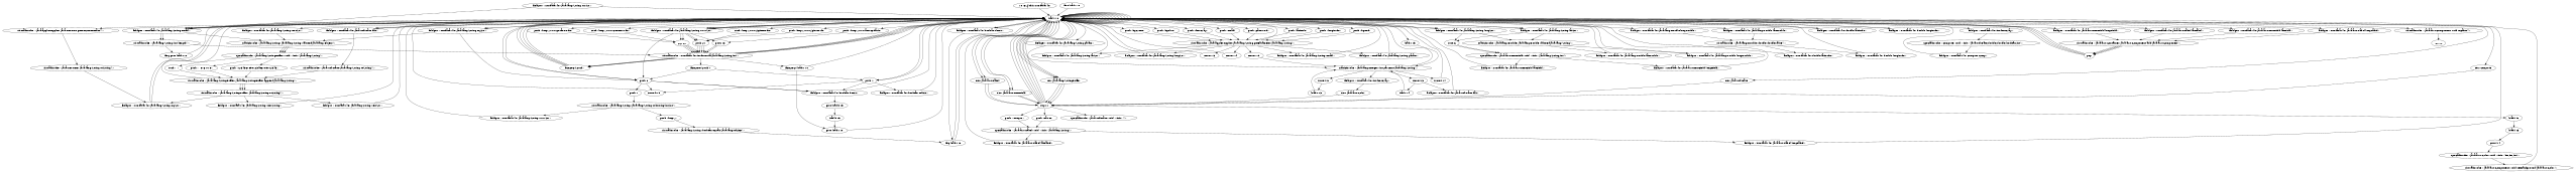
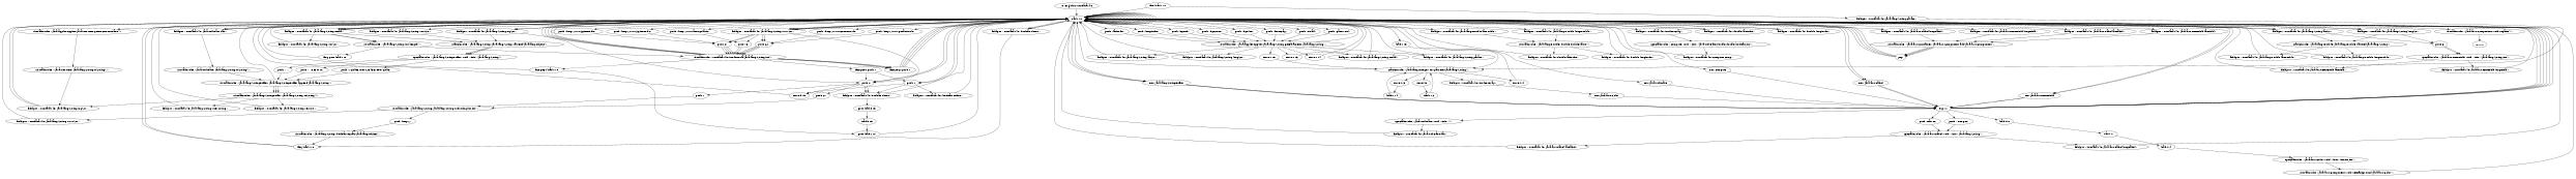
  digraph {
    "r0 := @this: sundata148"
    "load.r r0"
    "virtualinvoke <java.applet.Applet: java.net.URL getDocumentBase()>"
    "new java.lang.StringBuffer"
    "fieldget <sundata148: java.lang.String myStr>"
    "push 0"
    "new java.util.Date"
    "push \"latitude\""
    "push \"longitude\""
    "fieldget <sundata148: java.lang.String latStr>"
    "fieldget <sundata148: java.lang.Double latDouble>"
    "fieldget <sundata148: java.lang.String longStr>"
    "fieldget <sundata148: java.lang.Double longDouble>"
    "push \"bgRed\""
    "push \"bgGreen\""
    "push \"bgBlue\""
    "push \"fontGray\""
    "load.r r5"
    "new compute"
    "fieldget <sundata148: java.util.Date dat>"
    "fieldget <sundata148: double latitude>"
    "fieldget <sundata148: double longitude>"
    "fieldget <sundata148: boolean demo>"
    "fieldget <sundata148: int fontGray>"
    "new java.awt.Label"
    "fieldget <sundata148: java.awt.Label latLabel>"
    "new java.awt.TextField"
    "fieldget <sundata148: java.awt.TextField latField>"
    "fieldget <sundata148: java.awt.Label longLabel>"
    "fieldget <sundata148: java.awt.TextField longField>"
    "push \"email\""
    "push \"password\""
    "fieldget <sundata148: java.lang.String email>"
    "fieldget <sundata148: java.lang.String wwwStr>"
    "push \"http://www.GeoAstro.de\""
    "push \"http://www.geoastro.de\""
    "push \"http://www.jgiesen.de\""
    "push \"http://www.j-giesen.de\""
    "push \"http://www.astropolaris\""
    "push 1"
    "fieldget <sundata148: java.lang.String param>"
    "fieldget <sundata148: java.lang.String versStr>"
    "virtualinvoke <java.awt.Component: void repaint()>"
    "virtualinvoke <java.net.URL: java.lang.String toString()>"
    "dup1.r"
    "staticinvoke <java.lang.String: java.lang.String valueOf(java.lang.Object)>"
+   "push 27"
    "store.b r5"
    "fieldput <sundata148: boolean demo>"
    "push 7"
    "virtualinvoke <java.applet.Applet: java.lang.String getParameter(java.lang.String)>"
    "staticinvoke <java.lang.Double: java.lang.Double valueOf(java.lang.String)>"
    "push 6"
    "virtualinvoke <java.lang.Double: double doubleValue()>"
    "staticinvoke <java.lang.Integer: int parseInt(java.lang.String)>"
    "virtualinvoke <java.util.Date: java.lang.String toString()>"
    "ifeq load.r r0"
    "specialinvoke <compute: void <init>(java.util.Date,double,double,boolean,int)>"
    "virtualinvoke <java.awt.Container: java.awt.Component add(java.awt.Component)>"
    "fieldput <sundata148: java.lang.String usrStr>"
    "virtualinvoke <java.lang.String: int length()>"
-   "push 22" [label="pop 22"]
+   "push 22"
    "push 21"
    n64 [label="push 13"]
    "fieldput <sundata148: boolean online>"
    return
    "fieldput <sundata148: java.lang.String myStr>"
    "specialinvoke <java.util.Date: void <init>()>"
    "load.i i0"
    "push \"Lat. =\""
    "push \" Long.=\""
    "fieldput <sundata148: java.util.Date dat>"
-   "load.i r3"
+   "load.i r3" [label="load.i r1"]
    "specialinvoke <java.awt.Label: void <init>(java.lang.String)>"
    "specialinvoke <java.lang.StringBuffer: void <init>(java.lang.String)>"
    "push \"1234567890123456789012345\""
    "push \"  \""
    "push \"   D E M O\""
    "virtualinvoke <java.lang.StringBuffer: java.lang.StringBuffer append(java.lang.String)>"
    "virtualinvoke <java.lang.StringBuffer: java.lang.String toString()>"
    "fieldput <sundata148: java.lang.String userString>"
    "fieldput <sundata148: java.lang.String versStr>"
    "virtualinvoke <java.lang.String: java.lang.String substring(int,int)>"
    "goto load.b r5"
    "fieldput <sundata148: java.lang.String wwwStr>"
    "push \"http://\""
    "virtualinvoke <java.lang.String: boolean equals(java.lang.Object)>"
    "fieldput <sundata148: java.lang.String latStr>"
    "fieldput <sundata148: java.lang.String longStr>"
    "store.r r3"
    "store.r r4"
    "store.r r5"
    "fieldput <sundata148: java.lang.String email>"
    "fieldput <sundata148: java.lang.String param>"
    "fieldput <sundata148: java.lang.Double latDouble>"
    "fieldput <sundata148: java.lang.Double longDouble>"
    "specialinvoke <java.awt.TextField: void <init>(java.lang.String,int)>"
    "fieldput <sundata148: double latitude>"
    "fieldput <sundata148: double longitude>"
    "store.i i0"
    "store.i r3"
    "store.i r4"
    "fieldput <sundata148: int fontGray>"
    "load.r r3"
    "load.r r4"
    "new java.awt.Color"
-   "load.i r4" [label="goto.i r4"]
+   "load.i r4"
    "specialinvoke <java.awt.Color: void <init>(int,int,int)>"
    "virtualinvoke <java.awt.Component: void setBackground(java.awt.Color)>"
    "fieldput <sundata148: compute comp>"
    "fieldput <sundata148: java.awt.Label latLabel>"
    "fieldput <sundata148: java.awt.Label longLabel>"
    pop
    "fieldput <sundata148: java.awt.TextField latField>"
    "fieldput <sundata148: java.awt.TextField longField>"
    "virtualinvoke <sundata148: int formula(java.lang.String,int)>"
    "ifeq goto load.r r0"
    "ifcmpeq.i push 1"
    n119 [label="ifcmpne.i push 7"]
    "ifcmpeq.i load.r r0"
    "goto load.r r0"
    "load.b r5"
    "ifne load.r r0"
    "r0 := @this: sundata148" -> "load.r r0"
    "load.r r0" -> "load.r r0"
    "load.r r0" -> "load.r r0"
    "load.r r0" -> "load.r r0"
    "load.r r0" -> "load.r r0"
    "load.r r0" -> "load.r r0"
    "load.r r0" -> "load.r r0"
    "load.r r0" -> "load.r r0"
    "load.r r0" -> "load.r r0"
    "load.r r0" -> "load.r r0"
    "load.r r0" -> "load.r r0"
    "load.r r0" -> "load.r r0"
    "load.r r0" -> "load.r r0"
    "load.r r0" -> "load.r r0"
    "load.r r0" -> "load.r r0"
    "load.r r0" -> "load.r r0"
    "load.r r0" -> "load.r r0"
    "load.r r0" -> "load.r r0"
    "load.r r0" -> "load.r r0"
    "load.r r0" -> "load.r r0"
    "load.r r0" -> "load.r r0"
    "load.r r0" -> "load.r r0"
    "load.r r0" -> "load.r r0"
    "load.r r0" -> "virtualinvoke <java.applet.Applet: java.net.URL getDocumentBase()>"
    "load.r r0" -> "new java.lang.StringBuffer"
    "load.r r0" -> "new java.lang.StringBuffer"
    "load.r r0" -> "new java.lang.StringBuffer"
    "load.r r0" -> "fieldget <sundata148: java.lang.String myStr>"
    "load.r r0" -> "fieldget <sundata148: java.lang.String myStr>"
    "load.r r0" -> "push 0"
    "load.r r0" -> "push 0"
    "load.r r0" -> "new java.util.Date"
    "load.r r0" -> "push \"latitude\""
    "load.r r0" -> "push \"longitude\""
    "load.r r0" -> "fieldget <sundata148: java.lang.String latStr>"
    "load.r r0" -> "fieldget <sundata148: java.lang.String latStr>"
    "load.r r0" -> "fieldget <sundata148: java.lang.Double latDouble>"
    "load.r r0" -> "fieldget <sundata148: java.lang.String longStr>"
    "load.r r0" -> "fieldget <sundata148: java.lang.String longStr>"
    "load.r r0" -> "fieldget <sundata148: java.lang.Double longDouble>"
    "load.r r0" -> "push \"bgRed\""
    "load.r r0" -> "push \"bgGreen\""
    "load.r r0" -> "push \"bgBlue\""
    "load.r r0" -> "push \"fontGray\""
    "load.r r0" -> "load.r r5"
    "load.r r0" -> "new compute"
    "load.r r0" -> "fieldget <sundata148: java.util.Date dat>"
    "load.r r0" -> "fieldget <sundata148: java.util.Date dat>"
    "load.r r0" -> "fieldget <sundata148: double latitude>"
    "load.r r0" -> "fieldget <sundata148: double longitude>"
    "load.r r0" -> "fieldget <sundata148: boolean demo>"
    "load.r r0" -> "fieldget <sundata148: boolean demo>"
    "load.r r0" -> "fieldget <sundata148: int fontGray>"
    "load.r r0" -> "new java.awt.Label"
    "load.r r0" -> "new java.awt.Label"
    "load.r r0" -> "fieldget <sundata148: java.awt.Label latLabel>"
    "load.r r0" -> "new java.awt.TextField"
    "load.r r0" -> "new java.awt.TextField"
    "load.r r0" -> "fieldget <sundata148: java.awt.TextField latField>"
    "load.r r0" -> "fieldget <sundata148: java.awt.Label longLabel>"
    "load.r r0" -> "fieldget <sundata148: java.awt.TextField longField>"
    "load.r r0" -> "push \"email\""
    "load.r r0" -> "push \"password\""
    "load.r r0" -> "fieldget <sundata148: java.lang.String email>"
    "load.r r0" -> "fieldget <sundata148: java.lang.String email>"
    "load.r r0" -> "fieldget <sundata148: java.lang.String email>"
    "load.r r0" -> "fieldget <sundata148: java.lang.String email>"
    "load.r r0" -> "fieldget <sundata148: java.lang.String email>"
    "load.r r0" -> "fieldget <sundata148: java.lang.String wwwStr>"
    "load.r r0" -> "fieldget <sundata148: java.lang.String wwwStr>"
    "load.r r0" -> "fieldget <sundata148: java.lang.String wwwStr>"
    "load.r r0" -> "fieldget <sundata148: java.lang.String wwwStr>"
    "load.r r0" -> "fieldget <sundata148: java.lang.String wwwStr>"
    "load.r r0" -> "fieldget <sundata148: java.lang.String wwwStr>"
    "load.r r0" -> "push \"http://www.GeoAstro.de\""
    "load.r r0" -> "push \"http://www.geoastro.de\""
    "load.r r0" -> "push \"http://www.jgiesen.de\""
    "load.r r0" -> "push \"http://www.j-giesen.de\""
    "load.r r0" -> "push \"http://www.astropolaris\""
    "load.r r0" -> "push 1"
    "load.r r0" -> "push 1"
-   "load.r r0" -> "fieldget <sundata148: java.lang.String param>"
+   "ifne load.r r0" -> "fieldget <sundata148: java.lang.String param>"
    "load.r r0" -> "fieldget <sundata148: java.lang.String versStr>"
    "load.r r0" -> "virtualinvoke <java.awt.Component: void repaint()>"
    "virtualinvoke <java.applet.Applet: java.net.URL getDocumentBase()>" -> "virtualinvoke <java.net.URL: java.lang.String toString()>"
    "new java.lang.StringBuffer" -> "dup1.r"
    "new java.lang.StringBuffer" -> "dup1.r"
    "new java.lang.StringBuffer" -> "dup1.r"
    "fieldget <sundata148: java.lang.String myStr>" -> "push 0"
    "fieldget <sundata148: java.lang.String myStr>" -> "staticinvoke <java.lang.String: java.lang.String valueOf(java.lang.Object)>"
+   "push 0" -> "push 27"
    "push 0" -> "store.b r5"
    "push 0" -> "fieldput <sundata148: boolean demo>"
    "push 0" -> "fieldput <sundata148: boolean demo>"
    "push 0" -> "push 7"
    "new java.util.Date" -> "dup1.r"
    "push \"latitude\"" -> "virtualinvoke <java.applet.Applet: java.lang.String getParameter(java.lang.String)>"
    "push \"longitude\"" -> "virtualinvoke <java.applet.Applet: java.lang.String getParameter(java.lang.String)>"
    "fieldget <sundata148: java.lang.String latStr>" -> "staticinvoke <java.lang.Double: java.lang.Double valueOf(java.lang.String)>"
    "fieldget <sundata148: java.lang.String latStr>" -> "push 6"
    "fieldget <sundata148: java.lang.Double latDouble>" -> "virtualinvoke <java.lang.Double: double doubleValue()>"
    "fieldget <sundata148: java.lang.String longStr>" -> "staticinvoke <java.lang.Double: java.lang.Double valueOf(java.lang.String)>"
    "fieldget <sundata148: java.lang.String longStr>" -> "push 6"
    "fieldget <sundata148: java.lang.Double longDouble>" -> "virtualinvoke <java.lang.Double: double doubleValue()>"
    "push \"bgRed\"" -> "virtualinvoke <java.applet.Applet: java.lang.String getParameter(java.lang.String)>"
    "push \"bgGreen\"" -> "virtualinvoke <java.applet.Applet: java.lang.String getParameter(java.lang.String)>"
    "push \"bgBlue\"" -> "virtualinvoke <java.applet.Applet: java.lang.String getParameter(java.lang.String)>"
    "push \"fontGray\"" -> "virtualinvoke <java.applet.Applet: java.lang.String getParameter(java.lang.String)>"
    "load.r r5" -> "staticinvoke <java.lang.Integer: int parseInt(java.lang.String)>"
    "new compute" -> "dup1.r"
    "fieldget <sundata148: java.util.Date dat>" -> "load.r r0"
    "fieldget <sundata148: java.util.Date dat>" -> "virtualinvoke <java.util.Date: java.lang.String toString()>"
    "fieldget <sundata148: double latitude>" -> "load.r r0"
    "fieldget <sundata148: double longitude>" -> "load.r r0"
    "fieldget <sundata148: boolean demo>" -> "load.r r0"
    "fieldget <sundata148: boolean demo>" -> "ifeq load.r r0"
    "fieldget <sundata148: int fontGray>" -> "specialinvoke <compute: void <init>(java.util.Date,double,double,boolean,int)>"
    "new java.awt.Label" -> "dup1.r"
    "new java.awt.Label" -> "dup1.r"
    "fieldget <sundata148: java.awt.Label latLabel>" -> "virtualinvoke <java.awt.Container: java.awt.Component add(java.awt.Component)>"
    "new java.awt.TextField" -> "dup1.r"
    "new java.awt.TextField" -> "dup1.r"
    "fieldget <sundata148: java.awt.TextField latField>" -> "virtualinvoke <java.awt.Container: java.awt.Component add(java.awt.Component)>"
    "fieldget <sundata148: java.awt.Label longLabel>" -> "virtualinvoke <java.awt.Container: java.awt.Component add(java.awt.Component)>"
    "fieldget <sundata148: java.awt.TextField longField>" -> "virtualinvoke <java.awt.Container: java.awt.Component add(java.awt.Component)>"
    "push \"email\"" -> "virtualinvoke <java.applet.Applet: java.lang.String getParameter(java.lang.String)>"
    "push \"password\"" -> "virtualinvoke <java.applet.Applet: java.lang.String getParameter(java.lang.String)>"
    "fieldget <sundata148: java.lang.String email>" -> "load.r r0"
    "fieldget <sundata148: java.lang.String email>" -> "staticinvoke <java.lang.String: java.lang.String valueOf(java.lang.Object)>"
-   "fieldput <sundata148: java.lang.String usrStr>" -> "fieldget <sundata148: java.lang.String email>"
+   "fieldget <sundata148: java.lang.String email>" -> "fieldput <sundata148: java.lang.String usrStr>"
    "fieldget <sundata148: java.lang.String email>" -> "virtualinvoke <java.lang.String: int length()>"
    "fieldget <sundata148: java.lang.String email>" -> "virtualinvoke <java.lang.String: int length()>"
    "fieldget <sundata148: java.lang.String wwwStr>" -> "push 0"
    "fieldget <sundata148: java.lang.String wwwStr>" -> "push 22"
    "fieldget <sundata148: java.lang.String wwwStr>" -> "push 22"
    "fieldget <sundata148: java.lang.String wwwStr>" -> "push 21"
    "fieldget <sundata148: java.lang.String wwwStr>" -> "push 21"
    "fieldget <sundata148: java.lang.String wwwStr>" -> n64
    "push \"http://www.GeoAstro.de\"" -> "push 22"
    "push \"http://www.geoastro.de\"" -> "push 22"
    "push \"http://www.jgiesen.de\"" -> "push 21"
    "push \"http://www.j-giesen.de\"" -> "push 21"
    "push \"http://www.astropolaris\"" -> n64
    "push 1" -> "store.b r5"
    "push 1" -> "fieldput <sundata148: boolean demo>"
    "push 1" -> "fieldput <sundata148: boolean online>"
    "fieldget <sundata148: java.lang.String param>" -> "staticinvoke <java.lang.Integer: int parseInt(java.lang.String)>"
    "fieldget <sundata148: java.lang.String versStr>" -> "staticinvoke <java.lang.String: java.lang.String valueOf(java.lang.Object)>"
    "virtualinvoke <java.awt.Component: void repaint()>" -> return
    "virtualinvoke <java.net.URL: java.lang.String toString()>" -> "fieldput <sundata148: java.lang.String myStr>"
    "dup1.r" -> "load.r r0"
    "dup1.r" -> "load.r r0"
    "dup1.r" -> "load.r r0"
    "dup1.r" -> "load.r r0"
    "dup1.r" -> "load.r r0"
    "dup1.r" -> "load.r r0"
    "dup1.r" -> "specialinvoke <java.util.Date: void <init>()>"
    "dup1.r" -> "load.i i0"
    "dup1.r" -> "push \"Lat. =\""
    "dup1.r" -> "push \" Long.=\""
    "staticinvoke <java.lang.String: java.lang.String valueOf(java.lang.Object)>" -> "specialinvoke <java.lang.StringBuffer: void <init>(java.lang.String)>"
    "staticinvoke <java.lang.String: java.lang.String valueOf(java.lang.Object)>" -> "specialinvoke <java.lang.StringBuffer: void <init>(java.lang.String)>"
    "staticinvoke <java.lang.String: java.lang.String valueOf(java.lang.Object)>" -> "specialinvoke <java.lang.StringBuffer: void <init>(java.lang.String)>"
+   "push 27" -> "virtualinvoke <java.lang.String: java.lang.String substring(int,int)>"
    "store.b r5" -> "load.r r0"
    "fieldput <sundata148: boolean demo>" -> "load.r r0"
    "fieldput <sundata148: boolean demo>" -> "goto load.b r5"
    "push 7" -> "virtualinvoke <java.lang.String: java.lang.String substring(int,int)>"
    "virtualinvoke <java.applet.Applet: java.lang.String getParameter(java.lang.String)>" -> "load.r r0"
    "virtualinvoke <java.applet.Applet: java.lang.String getParameter(java.lang.String)>" -> "fieldput <sundata148: java.lang.String latStr>"
    "virtualinvoke <java.applet.Applet: java.lang.String getParameter(java.lang.String)>" -> "fieldput <sundata148: java.lang.String longStr>"
    "virtualinvoke <java.applet.Applet: java.lang.String getParameter(java.lang.String)>" -> "store.r r3"
    "virtualinvoke <java.applet.Applet: java.lang.String getParameter(java.lang.String)>" -> "store.r r4"
    "virtualinvoke <java.applet.Applet: java.lang.String getParameter(java.lang.String)>" -> "store.r r5"
    "virtualinvoke <java.applet.Applet: java.lang.String getParameter(java.lang.String)>" -> "fieldput <sundata148: java.lang.String email>"
    "virtualinvoke <java.applet.Applet: java.lang.String getParameter(java.lang.String)>" -> "fieldput <sundata148: java.lang.String param>"
    "staticinvoke <java.lang.Double: java.lang.Double valueOf(java.lang.String)>" -> "fieldput <sundata148: java.lang.Double latDouble>"
    "staticinvoke <java.lang.Double: java.lang.Double valueOf(java.lang.String)>" -> "fieldput <sundata148: java.lang.Double longDouble>"
    "push 6" -> "specialinvoke <java.awt.TextField: void <init>(java.lang.String,int)>"
    "push 6" -> "specialinvoke <java.awt.TextField: void <init>(java.lang.String,int)>"
    "virtualinvoke <java.lang.Double: double doubleValue()>" -> "fieldput <sundata148: double latitude>"
    "virtualinvoke <java.lang.Double: double doubleValue()>" -> "fieldput <sundata148: double longitude>"
    "staticinvoke <java.lang.Integer: int parseInt(java.lang.String)>" -> "load.r r0"
    "staticinvoke <java.lang.Integer: int parseInt(java.lang.String)>" -> "store.i i0"
    "staticinvoke <java.lang.Integer: int parseInt(java.lang.String)>" -> "store.i r3"
    "staticinvoke <java.lang.Integer: int parseInt(java.lang.String)>" -> "store.i r4"
    "staticinvoke <java.lang.Integer: int parseInt(java.lang.String)>" -> "fieldput <sundata148: int fontGray>"
    "virtualinvoke <java.util.Date: java.lang.String toString()>" -> "virtualinvoke <java.lang.StringBuffer: java.lang.StringBuffer append(java.lang.String)>"
    "ifeq load.r r0" -> "load.r r0"
    "ifeq load.r r0" -> "load.r r0"
    "specialinvoke <compute: void <init>(java.util.Date,double,double,boolean,int)>" -> "fieldput <sundata148: compute comp>"
    "virtualinvoke <java.awt.Container: java.awt.Component add(java.awt.Component)>" -> pop
    "virtualinvoke <java.awt.Container: java.awt.Component add(java.awt.Component)>" -> pop
    "virtualinvoke <java.awt.Container: java.awt.Component add(java.awt.Component)>" -> pop
    "virtualinvoke <java.awt.Container: java.awt.Component add(java.awt.Component)>" -> pop
    "fieldput <sundata148: java.lang.String usrStr>" -> "load.r r0"
    "virtualinvoke <java.lang.String: int length()>" -> "virtualinvoke <sundata148: int formula(java.lang.String,int)>"
    "virtualinvoke <java.lang.String: int length()>" -> "ifeq goto load.r r0"
    "push 22" -> "virtualinvoke <sundata148: int formula(java.lang.String,int)>"
    "push 22" -> "virtualinvoke <sundata148: int formula(java.lang.String,int)>"
    "push 22" -> "virtualinvoke <sundata148: int formula(java.lang.String,int)>"
    "push 22" -> "virtualinvoke <sundata148: int formula(java.lang.String,int)>"
    "push 21" -> "virtualinvoke <sundata148: int formula(java.lang.String,int)>"
    "push 21" -> "virtualinvoke <sundata148: int formula(java.lang.String,int)>"
    "push 21" -> "virtualinvoke <sundata148: int formula(java.lang.String,int)>"
    "push 21" -> "virtualinvoke <sundata148: int formula(java.lang.String,int)>"
    n64 -> "virtualinvoke <sundata148: int formula(java.lang.String,int)>"
    n64 -> "virtualinvoke <sundata148: int formula(java.lang.String,int)>"
    "fieldput <sundata148: boolean online>" -> "load.r r0"
    "fieldput <sundata148: java.lang.String myStr>" -> "load.r r0"
    "fieldput <sundata148: java.lang.String myStr>" -> "load.r r0"
-   "store.i r3" -> "fieldput <sundata148: java.util.Date dat>"
+   "specialinvoke <java.util.Date: void <init>()>" -> "fieldput <sundata148: java.util.Date dat>"
    "load.i i0" -> "load.i r3"
    "push \"Lat. =\"" -> "specialinvoke <java.awt.Label: void <init>(java.lang.String)>"
    "push \" Long.=\"" -> "specialinvoke <java.awt.Label: void <init>(java.lang.String)>"
    "fieldput <sundata148: java.util.Date dat>" -> "load.r r0"
    "load.i r3" -> "load.i r4"
    "specialinvoke <java.awt.Label: void <init>(java.lang.String)>" -> "fieldput <sundata148: java.awt.Label latLabel>"
    "specialinvoke <java.awt.Label: void <init>(java.lang.String)>" -> "fieldput <sundata148: java.awt.Label longLabel>"
    "specialinvoke <java.lang.StringBuffer: void <init>(java.lang.String)>" -> "push \"1234567890123456789012345\""
    "specialinvoke <java.lang.StringBuffer: void <init>(java.lang.String)>" -> "push \"  \""
    "specialinvoke <java.lang.StringBuffer: void <init>(java.lang.String)>" -> "push \"   D E M O\""
    "push \"1234567890123456789012345\"" -> "virtualinvoke <java.lang.StringBuffer: java.lang.StringBuffer append(java.lang.String)>"
    "push \"  \"" -> "virtualinvoke <java.lang.StringBuffer: java.lang.StringBuffer append(java.lang.String)>"
    "push \"   D E M O\"" -> "virtualinvoke <java.lang.StringBuffer: java.lang.StringBuffer append(java.lang.String)>"
    "virtualinvoke <java.lang.StringBuffer: java.lang.StringBuffer append(java.lang.String)>" -> "load.r r0"
    "virtualinvoke <java.lang.StringBuffer: java.lang.StringBuffer append(java.lang.String)>" -> "virtualinvoke <java.lang.StringBuffer: java.lang.String toString()>"
    "virtualinvoke <java.lang.StringBuffer: java.lang.StringBuffer append(java.lang.String)>" -> "virtualinvoke <java.lang.StringBuffer: java.lang.String toString()>"
    "virtualinvoke <java.lang.StringBuffer: java.lang.StringBuffer append(java.lang.String)>" -> "virtualinvoke <java.lang.StringBuffer: java.lang.String toString()>"
    "virtualinvoke <java.lang.StringBuffer: java.lang.String toString()>" -> "fieldput <sundata148: java.lang.String myStr>"
    "virtualinvoke <java.lang.StringBuffer: java.lang.String toString()>" -> "fieldput <sundata148: java.lang.String userString>"
    "virtualinvoke <java.lang.StringBuffer: java.lang.String toString()>" -> "fieldput <sundata148: java.lang.String versStr>"
    "fieldput <sundata148: java.lang.String userString>" -> "load.r r0"
    "fieldput <sundata148: java.lang.String versStr>" -> "load.r r0"
    "virtualinvoke <java.lang.String: java.lang.String substring(int,int)>" -> "fieldput <sundata148: java.lang.String wwwStr>"
    "virtualinvoke <java.lang.String: java.lang.String substring(int,int)>" -> "push \"http://\""
    "goto load.b r5" -> "load.b r5"
    "fieldput <sundata148: java.lang.String wwwStr>" -> "load.r r0"
    "push \"http://\"" -> "virtualinvoke <java.lang.String: boolean equals(java.lang.Object)>"
    "virtualinvoke <java.lang.String: boolean equals(java.lang.Object)>" -> "ifeq load.r r0"
    "fieldput <sundata148: java.lang.String latStr>" -> "load.r r0"
    "fieldput <sundata148: java.lang.String longStr>" -> "load.r r0"
    "store.r r3" -> "load.r r0"
    "store.r r4" -> "load.r r0"
    "store.r r5" -> "staticinvoke <java.lang.Integer: int parseInt(java.lang.String)>"
    "fieldput <sundata148: java.lang.String email>" -> "load.r r0"
    "fieldput <sundata148: java.lang.String param>" -> "load.r r0"
    "fieldput <sundata148: java.lang.Double latDouble>" -> "load.r r0"
    "fieldput <sundata148: java.lang.Double longDouble>" -> "load.r r0"
    "specialinvoke <java.awt.TextField: void <init>(java.lang.String,int)>" -> "fieldput <sundata148: java.awt.TextField latField>"
    "specialinvoke <java.awt.TextField: void <init>(java.lang.String,int)>" -> "fieldput <sundata148: java.awt.TextField longField>"
    "fieldput <sundata148: double latitude>" -> "load.r r0"
    "fieldput <sundata148: double longitude>" -> "load.r r0"
    "store.i i0" -> "load.r r3"
    "store.i r3" -> "load.r r4"
    "store.i r4" -> "load.r r0"
    "fieldput <sundata148: int fontGray>" -> "new java.awt.Color"
    "load.r r3" -> "staticinvoke <java.lang.Integer: int parseInt(java.lang.String)>"
    "load.r r4" -> "staticinvoke <java.lang.Integer: int parseInt(java.lang.String)>"
    "new java.awt.Color" -> "dup1.r"
    "load.i r4" -> "specialinvoke <java.awt.Color: void <init>(int,int,int)>"
    "specialinvoke <java.awt.Color: void <init>(int,int,int)>" -> "virtualinvoke <java.awt.Component: void setBackground(java.awt.Color)>"
    "virtualinvoke <java.awt.Component: void setBackground(java.awt.Color)>" -> "load.r r0"
    "fieldput <sundata148: compute comp>" -> "load.r r0"
    "fieldput <sundata148: java.awt.Label latLabel>" -> "load.r r0"
    "fieldput <sundata148: java.awt.Label longLabel>" -> "load.r r0"
    pop -> "load.r r0"
    pop -> "load.r r0"
    pop -> "load.r r0"
    pop -> "load.r r0"
    "fieldput <sundata148: java.awt.TextField latField>" -> "load.r r0"
    "fieldput <sundata148: java.awt.TextField longField>" -> "load.r r0"
    "virtualinvoke <sundata148: int formula(java.lang.String,int)>" -> "load.r r0"
    "virtualinvoke <sundata148: int formula(java.lang.String,int)>" -> "load.r r0"
    "virtualinvoke <sundata148: int formula(java.lang.String,int)>" -> "load.r r0"
    "virtualinvoke <sundata148: int formula(java.lang.String,int)>" -> "load.r r0"
    "virtualinvoke <sundata148: int formula(java.lang.String,int)>" -> "load.r r0"
    "virtualinvoke <sundata148: int formula(java.lang.String,int)>" -> "ifcmpeq.i push 1"
    "virtualinvoke <sundata148: int formula(java.lang.String,int)>" -> "ifcmpeq.i push 1"
    "virtualinvoke <sundata148: int formula(java.lang.String,int)>" -> "ifcmpeq.i push 1"
    "virtualinvoke <sundata148: int formula(java.lang.String,int)>" -> "ifcmpeq.i push 1"
    "virtualinvoke <sundata148: int formula(java.lang.String,int)>" -> n119
    "virtualinvoke <sundata148: int formula(java.lang.String,int)>" -> "ifcmpeq.i load.r r0"
    "ifeq goto load.r r0" -> "load.r r0"
    "ifcmpeq.i push 1" -> "load.r r0"
    "ifcmpeq.i push 1" -> "load.r r0"
    "ifcmpeq.i push 1" -> "load.r r0"
    "ifcmpeq.i push 1" -> "load.r r0"
    n119 -> "push 0"
    n119 -> "push 1"
    "ifcmpeq.i load.r r0" -> "load.r r0"
    "ifcmpeq.i load.r r0" -> "goto load.r r0"
    "goto load.r r0" -> "load.r r0"
    "load.b r5" -> "goto load.r r0"
    "ifne load.r r0" -> "load.r r0"
  }
